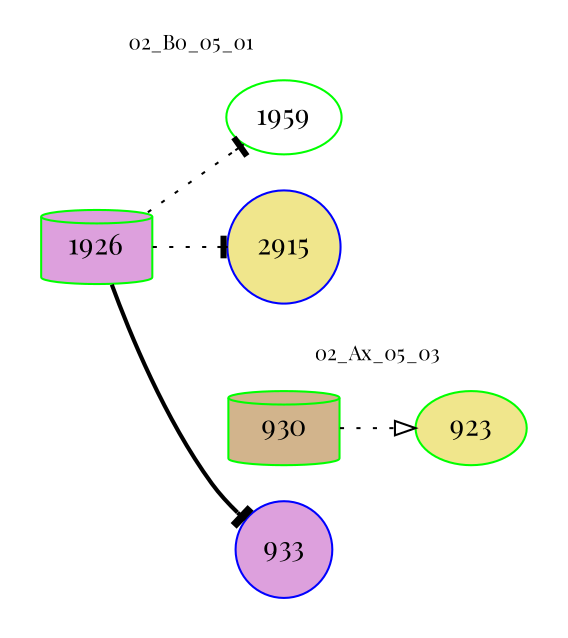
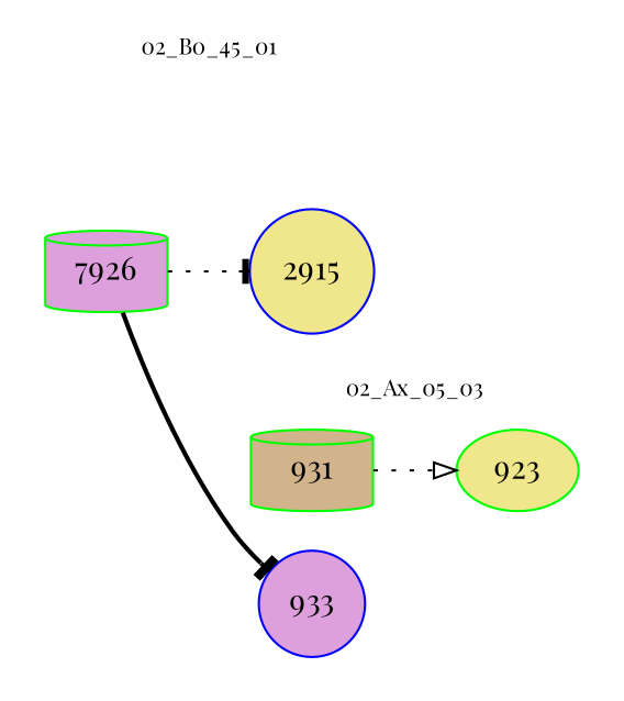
  digraph {
    fontname="Playfair Display"
    rankdir=LR
    node [color=green fillcolor=khaki fontname="Playfair Display" shape=cylinder style=filled]
    edge [arrowhead=tee color=black fontname="Playfair Display" style=dotted]
-   n1 [fillcolor=tan label=930]
+   n1 [fillcolor=tan label=931]
    n2 [label=923 shape=ellipse]
    n3 [color=blue fillcolor=plum label=933 shape=circle]
-   n4 [fillcolor=plum label=1926]
+   n4 [fillcolor=plum label=7926]
    n5 [color=blue label=2915 shape=circle]
-   n6 [fillcolor=white label=1959 shape=ellipse]
    subgraph cluster_1 {
      color=white
      fontsize=10
      label="02_Ax_05_03"
      n1
      n2
      n3
    }
    subgraph cluster_2 {
      color=white
      fontsize=10
-     label="02_B0_05_01"
+     label="02_B0_45_01"
      n4
      n5
-     n6
    }
    n1 -> n2 [arrowhead=onormal]
    n4 -> n3 [style=bold]
    n4 -> n5
-   n4 -> n6
  }
